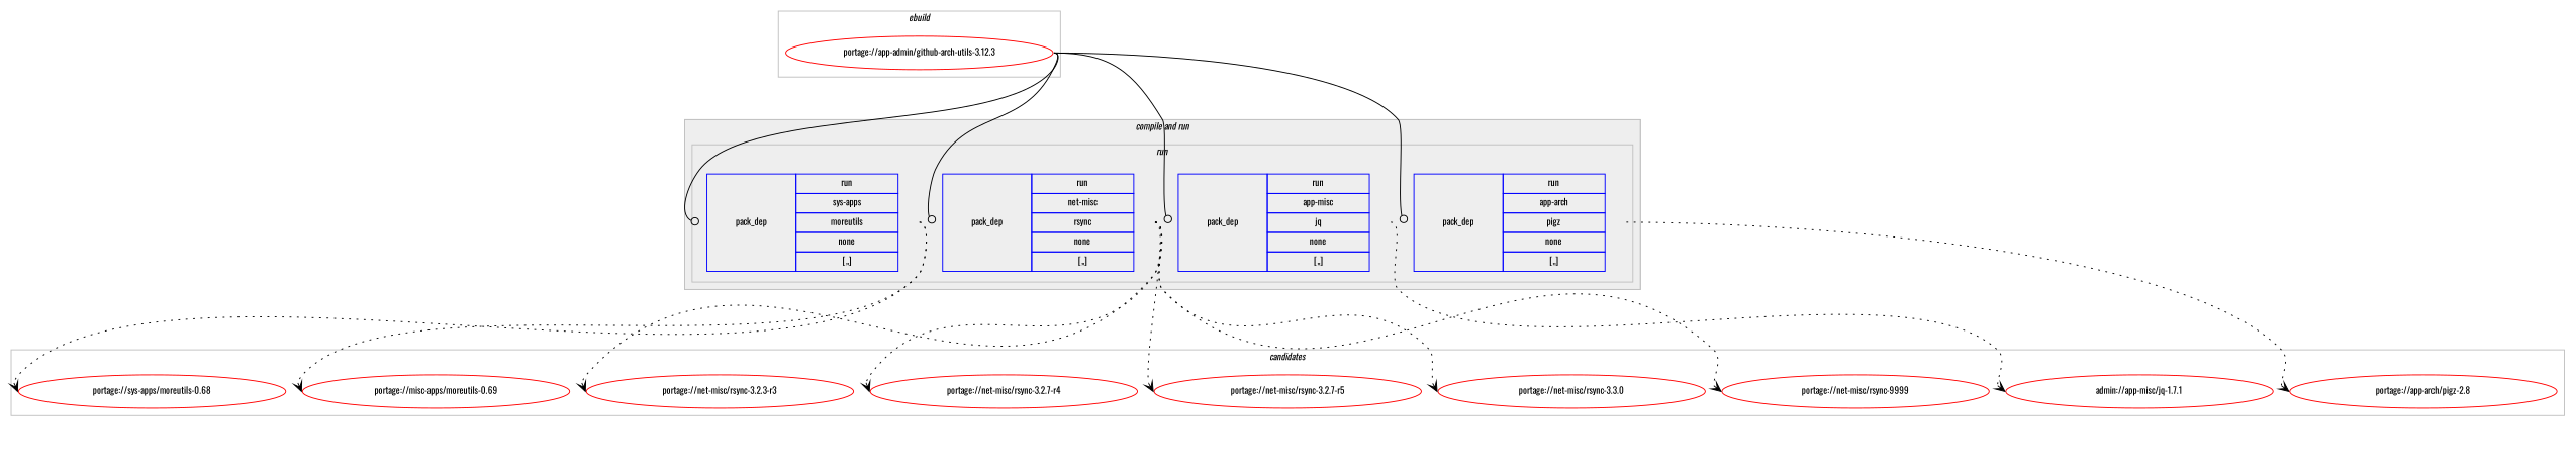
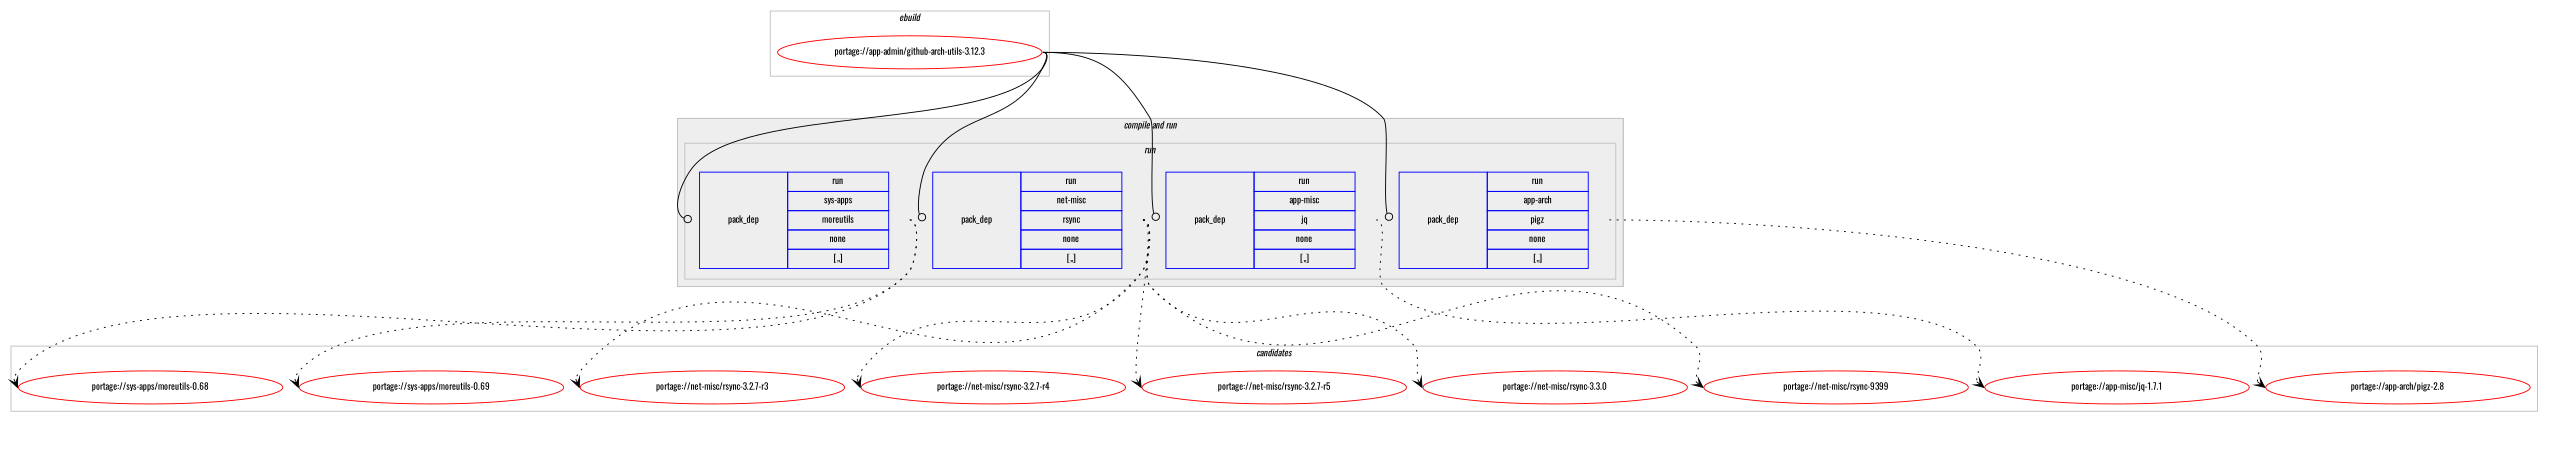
  digraph {
    compound=true
    concentrate=true
    fontname=Oswald
    fontsize=10
    newrank=true
    rankdir=TB
    ranksep=1.5
    node [color=red fontname=Oswald fontsize=10]
    edge [arrowhead=vee fontname=Oswald headport=w style=dotted tailport=e weight=100]
    n1 [label="portage://app-admin/github-arch-utils-3.12.3" width=4]
    n2 [color=blue label=<<TABLE BORDER="0" CELLBORDER="1" CELLSPACING="0" CELLPADDING="4" WIDTH="220"><TR><TD ROWSPAN="6" CELLPADDING="30">pack_dep</TD></TR><TR><TD WIDTH="110">run</TD></TR><TR><TD>app-arch</TD></TR><TR><TD>pigz</TD></TR><TR><TD>none</TD></TR><TR><TD>[,,]</TD></TR></TABLE>> shape=none]
    n3 [color=blue label=<<TABLE BORDER="0" CELLBORDER="1" CELLSPACING="0" CELLPADDING="4" WIDTH="220"><TR><TD ROWSPAN="6" CELLPADDING="30">pack_dep</TD></TR><TR><TD WIDTH="110">run</TD></TR><TR><TD>app-misc</TD></TR><TR><TD>jq</TD></TR><TR><TD>none</TD></TR><TR><TD>[,,]</TD></TR></TABLE>> shape=none]
    n4 [color=blue label=<<TABLE BORDER="0" CELLBORDER="1" CELLSPACING="0" CELLPADDING="4" WIDTH="220"><TR><TD ROWSPAN="6" CELLPADDING="30">pack_dep</TD></TR><TR><TD WIDTH="110">run</TD></TR><TR><TD>net-misc</TD></TR><TR><TD>rsync</TD></TR><TR><TD>none</TD></TR><TR><TD>[,,]</TD></TR></TABLE>> shape=none]
    n5 [color=blue label=<<TABLE BORDER="0" CELLBORDER="1" CELLSPACING="0" CELLPADDING="4" WIDTH="220"><TR><TD ROWSPAN="6" CELLPADDING="30">pack_dep</TD></TR><TR><TD WIDTH="110">run</TD></TR><TR><TD>sys-apps</TD></TR><TR><TD>moreutils</TD></TR><TR><TD>none</TD></TR><TR><TD>[,,]</TD></TR></TABLE>> shape=none]
    n6 [label="portage://app-arch/pigz-2.8" width=4]
-   n7 [label="admin://app-misc/jq-1.7.1" width=4]
-   n8 [label="portage://net-misc/rsync-9999" width=4]
+   n7 [label="portage://app-misc/jq-1.7.1" width=4]
+   n8 [label="portage://net-misc/rsync-9399" width=4]
    n9 [label="portage://net-misc/rsync-3.3.0" width=4]
    n10 [label="portage://net-misc/rsync-3.2.7-r5" width=4]
    n11 [label="portage://net-misc/rsync-3.2.7-r4" width=4]
-   n12 [label="portage://net-misc/rsync-3.2.3-r3" width=4]
-   n13 [label="portage://misc-apps/moreutils-0.69" width=4]
+   n12 [label="portage://net-misc/rsync-3.2.7-r3" width=4]
+   n13 [label="portage://sys-apps/moreutils-0.69" width=4]
    n14 [label="portage://sys-apps/moreutils-0.68" width=4]
    subgraph cluster_1 {
      color=gray
      label=<<i>ebuild</i>>
      n1
    }
    subgraph cluster_2 {
      color=gray
      label=<<i>dependencies</i>>
      subgraph cluster_3 {
        color=gray
        fillcolor="#eeeeee"
        label=<<i>compile</i>>
        style=filled
      }
      subgraph cluster_4 {
        color=gray
        fillcolor="#eeeeee"
        label=<<i>compile and run</i>>
        style=filled
      }
      subgraph cluster_5 {
        color=gray
        fillcolor="#eeeeee"
        label=<<i>run</i>>
        style=filled
        subgraph sub_6 {
          color=gray
          fillcolor="#eeeeee"
          label=<<i>run</i>>
          style=filled
          n2
        }
        subgraph sub_7 {
          color=gray
          fillcolor="#eeeeee"
          label=<<i>run</i>>
          style=filled
          n3
        }
        subgraph sub_8 {
          color=gray
          fillcolor="#eeeeee"
          label=<<i>run</i>>
          style=filled
          n4
        }
        subgraph sub_9 {
          color=gray
          fillcolor="#eeeeee"
          label=<<i>run</i>>
          style=filled
          n5
        }
      }
    }
    subgraph cluster_10 {
      color=gray
      label=<<i>candidates</i>>
      rank=same
      subgraph sub_11 {
        color=black
        label=<<i>candidates</i>>
        nodesep=1
        rank=same
        n6
      }
      subgraph sub_12 {
        color=black
        label=<<i>candidates</i>>
        nodesep=1
        rank=same
        n7
      }
      subgraph sub_13 {
        color=black
        label=<<i>candidates</i>>
        nodesep=1
        rank=same
        n8
        n9
        n10
        n11
        n12
      }
      subgraph sub_14 {
        color=black
        label=<<i>candidates</i>>
        nodesep=1
        rank=same
        n13
        n14
      }
    }
    n1 -> n2 [arrowhead=odot style=solid weight=20]
    n1 -> n3 [arrowhead=odot style=solid weight=20]
    n1 -> n4 [arrowhead=odot style=solid weight=20]
    n1 -> n5 [arrowhead=odot style=solid weight=20]
    n2 -> n6
    n3 -> n7
    n4 -> n8
    n4 -> n9
    n4 -> n10
    n4 -> n11
    n4 -> n12
    n5 -> n13
    n5 -> n14
  }
